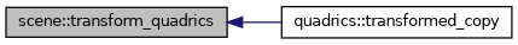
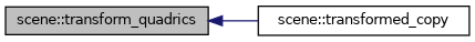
  digraph {
    rankdir=LR
    node [color=black fontname=Helvetica fontsize=10 shape=record style=filled]
    n1 [fillcolor=grey75 fontcolor=black height=0.2 label="scene::transform_quadrics" width=0.4]
-   n2 [fillcolor=white height=0.2 label="quadrics::transformed_copy" width=0.4]
+   n2 [fillcolor=white height=0.2 label="scene::transformed_copy" width=0.4]
    n1 -> n2 [color=midnightblue dir=back fontname=Helvetica fontsize=10 labelfontname=Helvetica labelfontsize=10 style=solid]
  }
